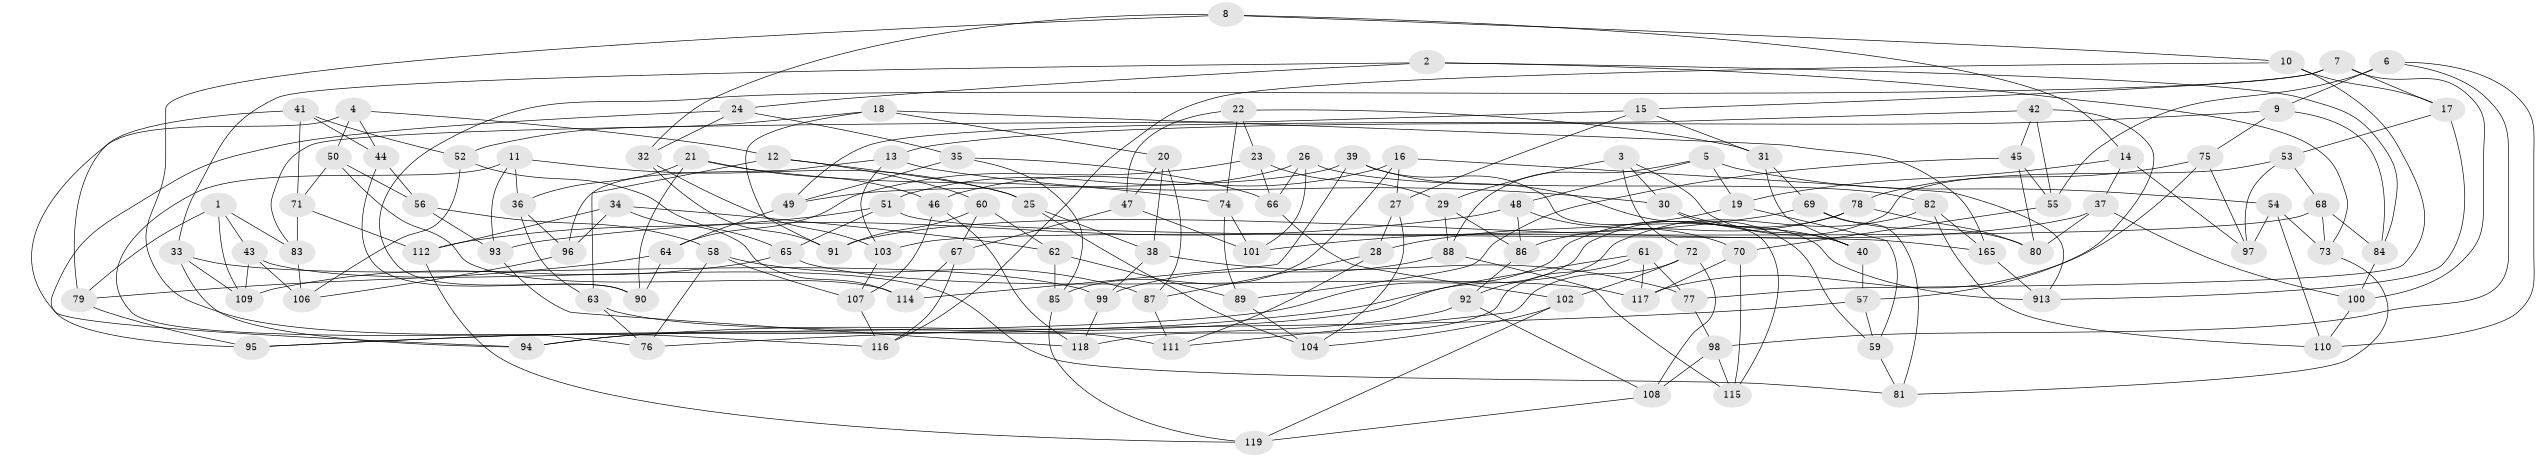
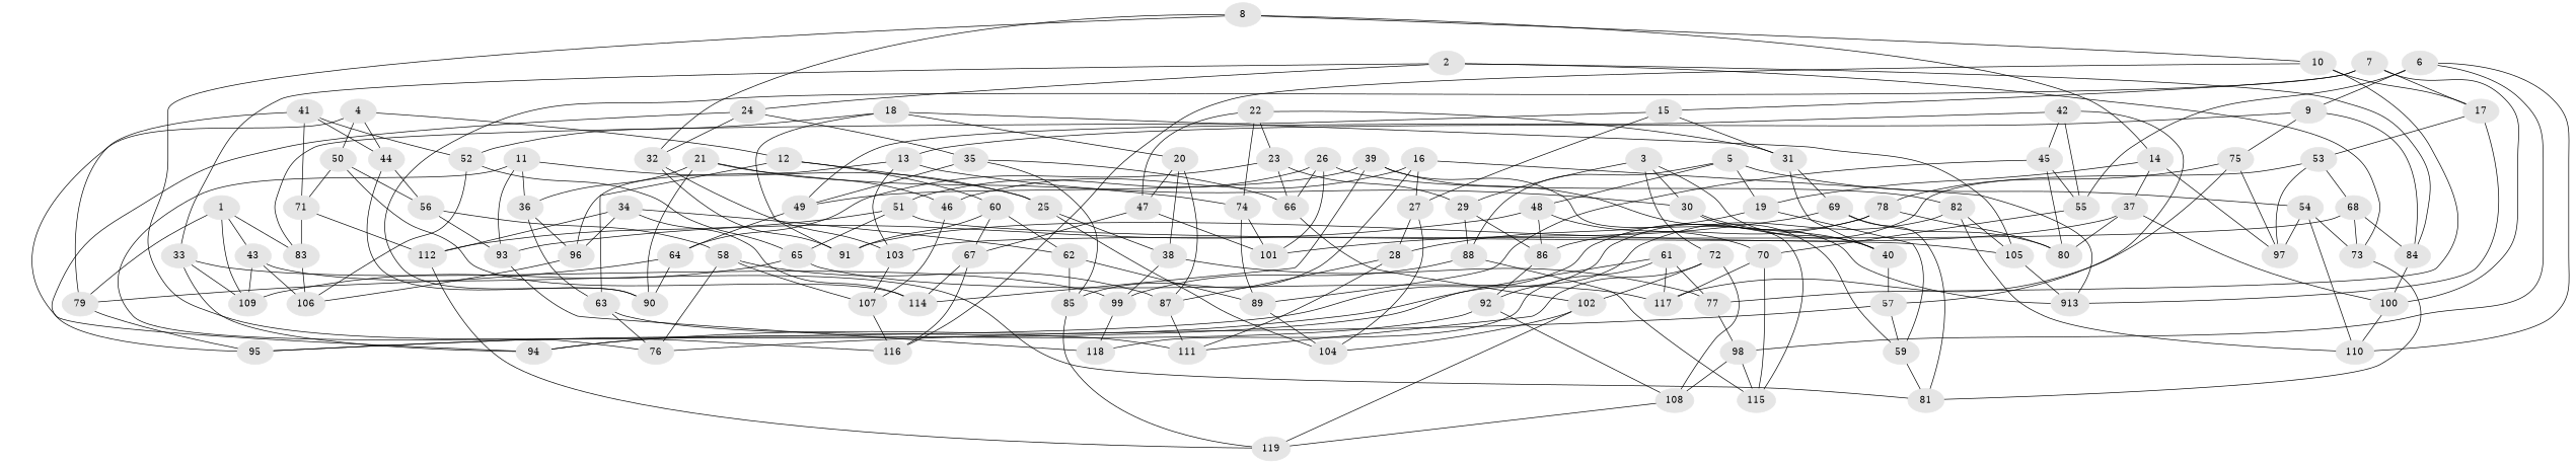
  graph {
    node [color=gray90 style=filled]
    1
    43
    79
    83
    109
    81
    106
    95
    2
    24
    33
    73
    84
    32
    35
    94
    99
    100
    3
    29
    30
    40
    72
    88
    86
    n26 [label=913]
    57
    111
    102
    108
    4
    12
    44
    50
    25
    60
    63
    90
    56
    114
    71
    5
    19
    48
    54
    28
    59
    93
    70
    110
    97
    115
    6
    9
    55
    98
    13
    75
    7
    15
    17
    27
    31
    53
    8
    10
    14
    116
    77
    37
    103
    91
    96
    117
    78
    11
    36
    76
    38
    104
    118
    62
    67
    107
    80
    69
    16
    46
    85
    119
    68
    18
    20
    52
-   105 [label=165]
+   105
    47
    87
    65
    101
    21
    74
    89
    22
    23
    64
    66
    49
    26
    51
    82
    112
    92
    34
    39
    41
    42
    45
    58
    61
    1 -- 43
    1 -- 79
    1 -- 83
    1 -- 109
    43 -- 109
    43 -- 81
    43 -- 106
    79 -- 95
    83 -- 106
    2 -- 24
    2 -- 33
    2 -- 73
    2 -- 84
    24 -- 95
    24 -- 32
    24 -- 35
    33 -- 109
    33 -- 94
    33 -- 99
    73 -- 81
    84 -- 100
    32 -- 103
    32 -- 91
    35 -- 85
    35 -- 66
    35 -- 49
    99 -- 118
    100 -- 110
    3 -- 29
    3 -- 30
    3 -- 40
    3 -- 72
    29 -- 88
    29 -- 86
    30 -- 40
    30 -- n26
    40 -- 57
    72 -- 111
    72 -- 102
    72 -- 108
    88 -- 99
    88 -- 115
    86 -- 92
    57 -- 59
    57 -- 76
    102 -- 104
    102 -- 119
    108 -- 119
    4 -- 94
    4 -- 12
    4 -- 44
    4 -- 50
    12 -- 25
    12 -- 60
    12 -- 63
    44 -- 90
    44 -- 56
    50 -- 56
    50 -- 114
    50 -- 71
    25 -- 38
    25 -- 104
    60 -- 91
    60 -- 62
    60 -- 67
    63 -- 111
    63 -- 76
    56 -- 93
    56 -- 58
    71 -- 83
    71 -- 112
    5 -- 88
    5 -- 19
    5 -- 48
    5 -- 54
    19 -- 28
    19 -- 59
    48 -- 86
    48 -- 93
    48 -- 70
    54 -- 73
    54 -- 110
    54 -- 97
    28 -- 111
    28 -- 87
    59 -- 81
    93 -- 118
    70 -- 115
    70 -- 117
    6 -- 110
    6 -- 9
    6 -- 55
    6 -- 98
    9 -- 84
    9 -- 13
    9 -- 75
    55 -- 70
    98 -- 108
    98 -- 115
    13 -- 30
    13 -- 103
    13 -- 96
    75 -- 97
    75 -- 117
    75 -- 78
    7 -- 100
    7 -- 90
    7 -- 15
    7 -- 17
    15 -- 83
    15 -- 27
    15 -- 31
    17 -- n26
    17 -- 53
    27 -- 28
    27 -- 104
    31 -- 40
    31 -- 69
    53 -- 94
    53 -- 97
    53 -- 68
    8 -- 32
    8 -- 10
    8 -- 14
    8 -- 116
    10 -- 17
    10 -- 116
    10 -- 77
    14 -- 19
    14 -- 97
    14 -- 37
    77 -- 98
    37 -- 100
    37 -- 91
    37 -- 80
    103 -- 107
    96 -- 106
    78 -- 95
    78 -- 86
    78 -- 80
    11 -- 25
    11 -- 93
    11 -- 36
    11 -- 76
    36 -- 63
    36 -- 96
    38 -- 99
    38 -- 77
    62 -- 85
    62 -- 89
    67 -- 114
    67 -- 116
    107 -- 116
    69 -- 81
    69 -- 80
    69 -- 101
    16 -- n26
    16 -- 27
    16 -- 46
    16 -- 85
-   46 -- 118
    46 -- 107
    85 -- 119
    68 -- 73
    68 -- 84
    68 -- 103
    18 -- 91
    18 -- 20
    18 -- 52
    18 -- 105
    20 -- 38
    20 -- 47
    20 -- 87
    52 -- 106
    52 -- 65
    105 -- n26
    47 -- 67
    47 -- 101
    87 -- 111
    65 -- 109
    65 -- 117
    21 -- 90
    21 -- 36
    21 -- 46
    21 -- 74
    74 -- 101
    74 -- 89
    89 -- 104
    22 -- 31
    22 -- 47
    22 -- 74
    22 -- 23
    23 -- 29
    23 -- 64
    23 -- 66
    64 -- 79
    64 -- 90
    66 -- 102
    49 -- 64
    26 -- 101
    26 -- 66
    26 -- 51
    26 -- 82
    51 -- 105
    51 -- 65
    51 -- 112
    82 -- 110
    82 -- 105
    82 -- 92
    112 -- 119
    92 -- 94
    92 -- 108
    34 -- 114
    34 -- 96
    34 -- 62
    34 -- 112
    39 -- 114
    39 -- 59
    39 -- 115
    39 -- 49
    41 -- 79
    41 -- 44
    41 -- 71
    41 -- 52
    42 -- 57
    42 -- 55
    42 -- 49
    42 -- 45
    45 -- 55
    45 -- 80
    45 -- 89
    58 -- 76
    58 -- 107
    58 -- 87
    61 -- 95
    61 -- 77
    61 -- 117
    61 -- 118
  }
